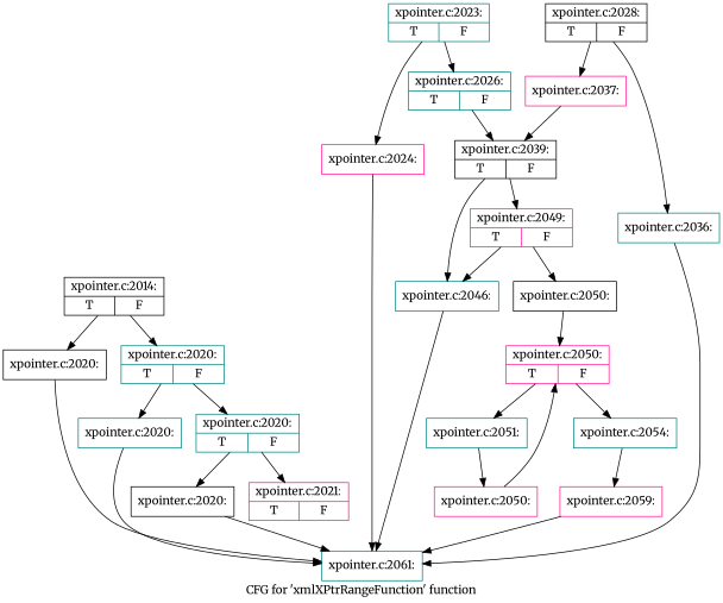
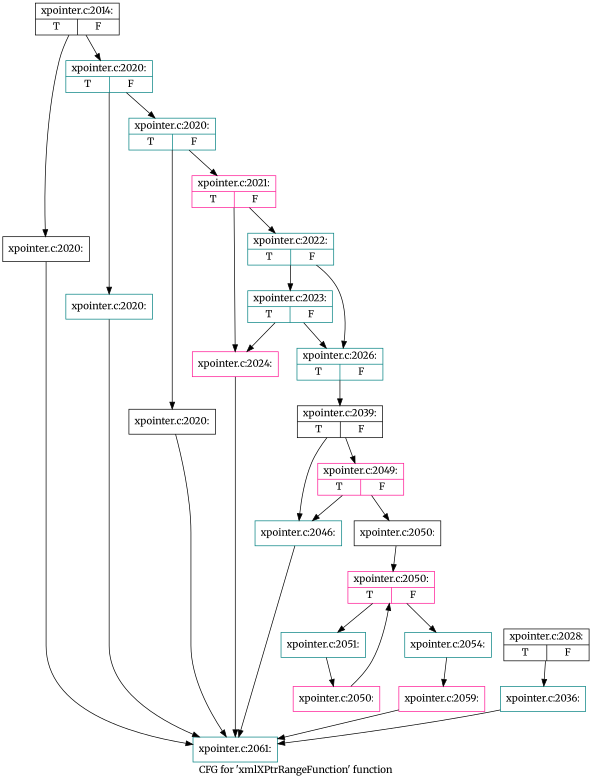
  digraph {
    fontname=Merriweather
    label="CFG for 'xmlXPtrRangeFunction' function"
    node [color=teal fontname=Merriweather shape=record]
    edge [fontname=Merriweather]
    n1 [color=black label="{xpointer.c:2014:|{<s0>T|<s1>F}}"]
    n2 [color=black label="{xpointer.c:2020:}"]
    n3 [label="{xpointer.c:2020:|{<s0>T|<s1>F}}"]
    n4 [label="{xpointer.c:2061:}"]
    n5 [label="{xpointer.c:2020:}"]
    n6 [label="{xpointer.c:2020:|{<s0>T|<s1>F}}"]
    n7 [color=black label="{xpointer.c:2020:}"]
    n8 [color=deeppink label="{xpointer.c:2021:|{<s0>T|<s1>F}}"]
    n9 [color=deeppink label="{xpointer.c:2024:}"]
+   n10 [label="{xpointer.c:2022:|{<s0>T|<s1>F}}"]
    n11 [label="{xpointer.c:2023:|{<s0>T|<s1>F}}"]
    n12 [label="{xpointer.c:2026:|{<s0>T|<s1>F}}"]
    n13 [color=black label="{xpointer.c:2039:|{<s0>T|<s1>F}}"]
    n14 [color=black label="{xpointer.c:2028:|{<s0>T|<s1>F}}"]
    n15 [label="{xpointer.c:2036:}"]
-   n16 [color=deeppink label="{xpointer.c:2037:}"]
    n17 [label="{xpointer.c:2046:}"]
    n18 [color=deeppink label="{xpointer.c:2049:|{<s0>T|<s1>F}}"]
    n19 [color=black label="{xpointer.c:2050:}"]
    n20 [color=deeppink label="{xpointer.c:2050:|{<s0>T|<s1>F}}"]
    n21 [color=deeppink label="{xpointer.c:2059:}"]
    n22 [label="{xpointer.c:2051:}"]
    n23 [label="{xpointer.c:2054:}"]
    n24 [color=deeppink label="{xpointer.c:2050:}"]
    n1 -> n2
    n1 -> n3
    n2 -> n4
    n3 -> n5
    n3 -> n6
    n5 -> n4
    n6 -> n7
    n6 -> n8
    n7 -> n4
+   n8 -> n9
+   n8 -> n10
    n9 -> n4
+   n10 -> n11
+   n10 -> n12
    n11 -> n9
    n11 -> n12
    n12 -> n13
    n13 -> n17
    n13 -> n18
    n14 -> n15
-   n14 -> n16
    n15 -> n4
-   n16 -> n13
    n17 -> n4
    n18 -> n17
    n18 -> n19
    n19 -> n20
    n20 -> n22
    n20 -> n23
    n21 -> n4
    n22 -> n24
    n23 -> n21
    n24 -> n20
  }
